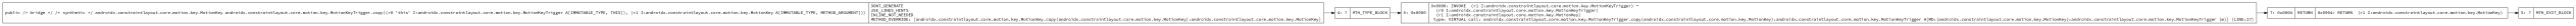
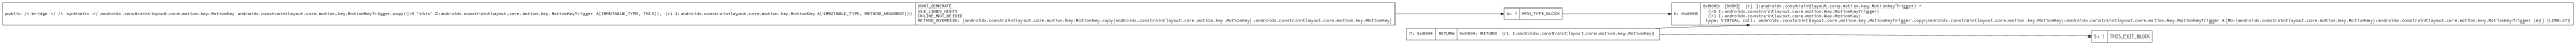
  digraph {
    fontname="Source Code Pro"
    rankdir=LR
    node [fontname="Source Code Pro" shape=record]
    edge [fontname="Source Code Pro"]
    n1 [label="{4\:\ ?|MTH_TYPE_BLOCK\l}"]
    n2 [label="{6\:\ 0x0000|0x0000: INVOKE  (r1 I:androidx.constraintlayout.core.motion.key.MotionKeyTrigger) = \l  (r0 I:androidx.constraintlayout.core.motion.key.MotionKeyTrigger)\l  (r1 I:androidx.constraintlayout.core.motion.key.MotionKey)\l type: VIRTUAL call: androidx.constraintlayout.core.motion.key.MotionKeyTrigger.copy(androidx.constraintlayout.core.motion.key.MotionKey):androidx.constraintlayout.core.motion.key.MotionKeyTrigger A[MD:(androidx.constraintlayout.core.motion.key.MotionKey):androidx.constraintlayout.core.motion.key.MotionKeyTrigger (m)] (LINE:27)\l}"]
    n3 [label="{7\:\ 0x0004|RETURN\l|0x0004: RETURN  (r1 I:androidx.constraintlayout.core.motion.key.MotionKey) \l}"]
-   n4 [label="{5\:\ ?|MTH_EXIT_BLOCK\l}"]
+   n4 [label="{5\:\ ?|THIS_EXIT_BLOCK\l}"]
    n5 [label="{public \/* bridge *\/ \/* synthetic *\/ androidx.constraintlayout.core.motion.key.MotionKey androidx.constraintlayout.core.motion.key.MotionKeyTrigger.copy((r0 'this' I:androidx.constraintlayout.core.motion.key.MotionKeyTrigger A[IMMUTABLE_TYPE, THIS]), (r1 I:androidx.constraintlayout.core.motion.key.MotionKey A[IMMUTABLE_TYPE, METHOD_ARGUMENT]))  | DONT_GENERATE\lUSE_LINES_HINTS\lINLINE_NOT_NEEDED\lMETHOD_OVERRIDE: [androidx.constraintlayout.core.motion.key.MotionKey.copy(androidx.constraintlayout.core.motion.key.MotionKey):androidx.constraintlayout.core.motion.key.MotionKey]\l}"]
    n1 -> n2
-   n2 -> n3
+   n3 -> n2
    n3 -> n4
    n5 -> n1
  }
